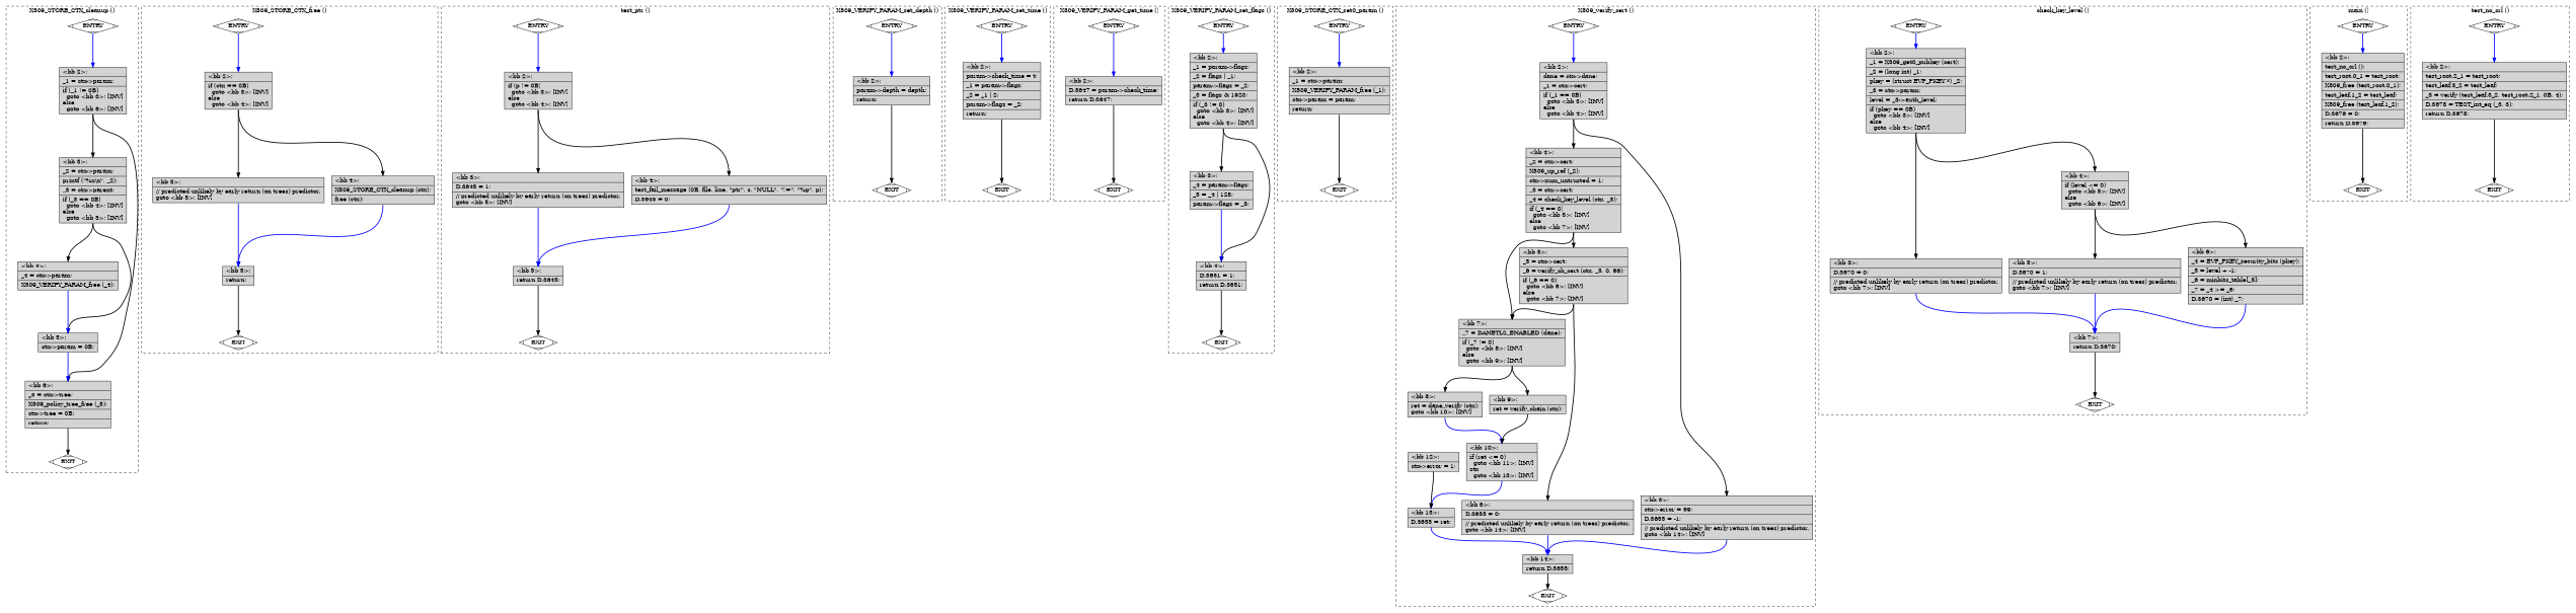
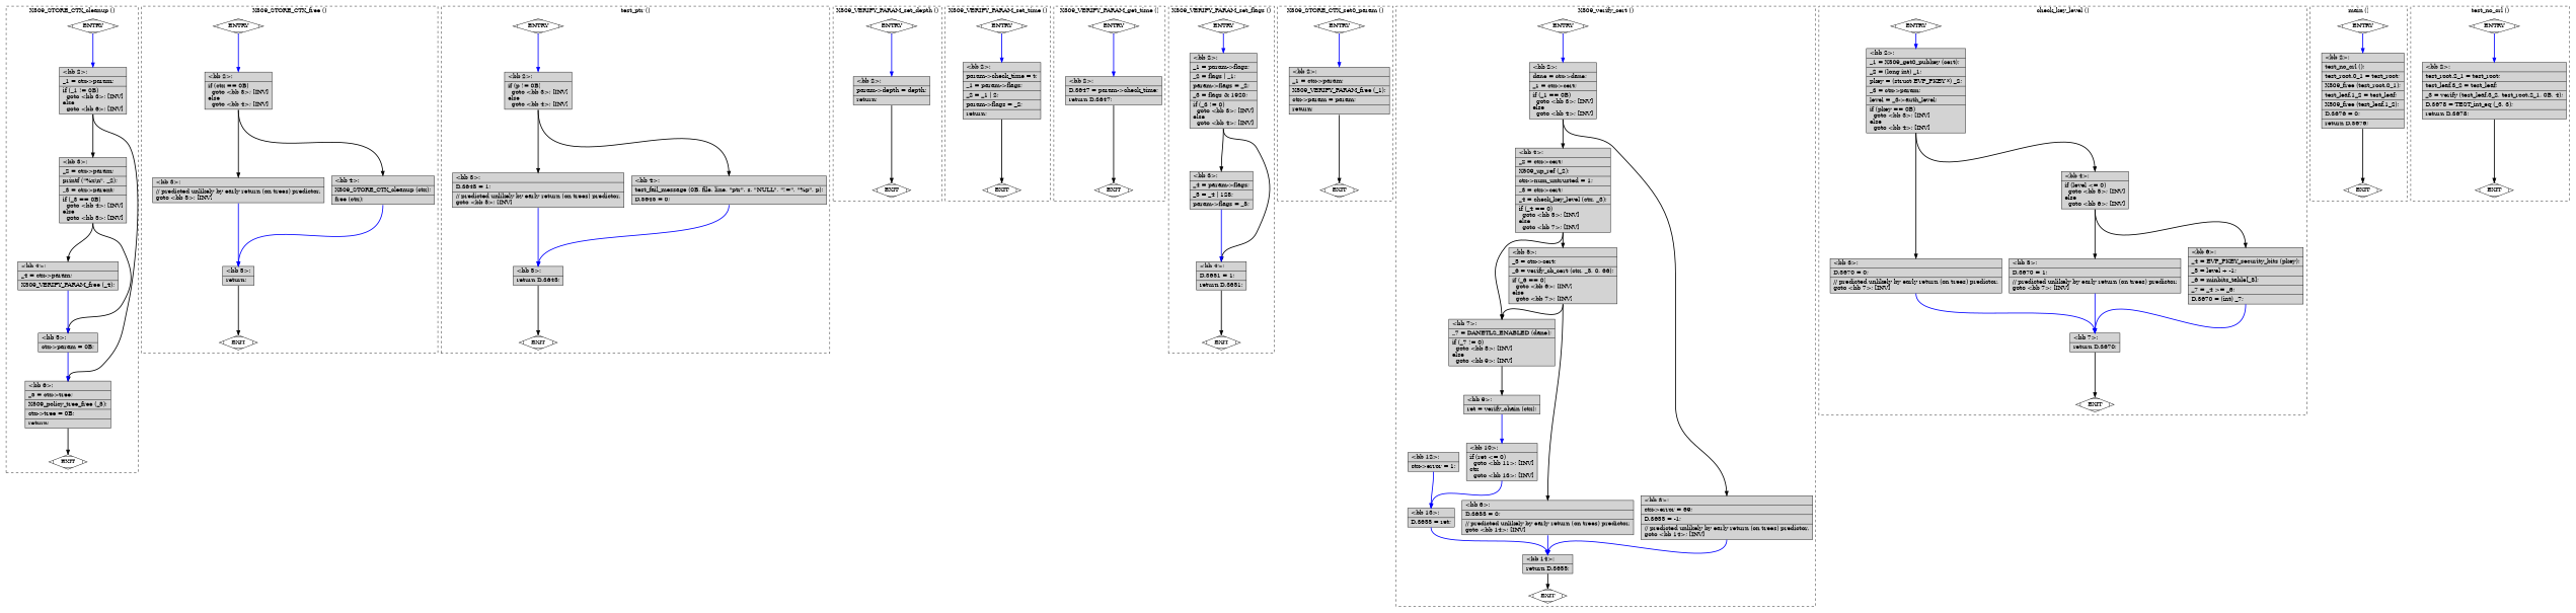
  digraph {
    node [fillcolor=lightgrey shape=record style=filled]
    edge [constraint=true headport=n style="solid,bold" tailport=s color=black weight=10]
    n1 [fillcolor=white label=ENTRY shape=Mdiamond]
    n2 [fillcolor=white label=EXIT shape=Mdiamond]
    n3 [label="{\<bb\ 2\>:\l|_1\ =\ ctx-\>param;\l|if\ (_1\ !=\ 0B)\l\ \ goto\ \<bb\ 3\>;\ [INV]\lelse\l\ \ goto\ \<bb\ 6\>;\ [INV]\l}"]
    n4 [label="{\<bb\ 3\>:\l|_2\ =\ ctx-\>param;\l|printf\ (\"%x\\n\",\ _2);\l|_3\ =\ ctx-\>parent;\l|if\ (_3\ ==\ 0B)\l\ \ goto\ \<bb\ 4\>;\ [INV]\lelse\l\ \ goto\ \<bb\ 5\>;\ [INV]\l}"]
    n5 [label="{\<bb\ 6\>:\l|_5\ =\ ctx-\>tree;\l|X509_policy_tree_free\ (_5);\l|ctx-\>tree\ =\ 0B;\l|return;\l}"]
    n6 [label="{\<bb\ 4\>:\l|_4\ =\ ctx-\>param;\l|X509_VERIFY_PARAM_free\ (_4);\l}"]
    n7 [label="{\<bb\ 5\>:\l|ctx-\>param\ =\ 0B;\l}"]
    n8 [fillcolor=white label=ENTRY shape=Mdiamond]
    n9 [fillcolor=white label=EXIT shape=Mdiamond]
    n10 [label="{\<bb\ 2\>:\l|if\ (ctx\ ==\ 0B)\l\ \ goto\ \<bb\ 3\>;\ [INV]\lelse\l\ \ goto\ \<bb\ 4\>;\ [INV]\l}"]
    n11 [label="{\<bb\ 3\>:\l|//\ predicted\ unlikely\ by\ early\ return\ (on\ trees)\ predictor.\lgoto\ \<bb\ 5\>;\ [INV]\l}"]
    n12 [label="{\<bb\ 4\>:\l|X509_STORE_CTX_cleanup\ (ctx);\l|free\ (ctx);\l}"]
    n13 [label="{\<bb\ 5\>:\l|return;\l}"]
    n14 [fillcolor=white label=ENTRY shape=Mdiamond]
    n15 [fillcolor=white label=EXIT shape=Mdiamond]
    n16 [label="{\<bb\ 2\>:\l|if\ (p\ !=\ 0B)\l\ \ goto\ \<bb\ 3\>;\ [INV]\lelse\l\ \ goto\ \<bb\ 4\>;\ [INV]\l}"]
    n17 [label="{\<bb\ 3\>:\l|D.3645\ =\ 1;\l|//\ predicted\ unlikely\ by\ early\ return\ (on\ trees)\ predictor.\lgoto\ \<bb\ 5\>;\ [INV]\l}"]
    n18 [label="{\<bb\ 4\>:\l|test_fail_message\ (0B,\ file,\ line,\ \"ptr\",\ s,\ \"NULL\",\ \"!=\",\ \"%p\",\ p);\l|D.3645\ =\ 0;\l}"]
    n19 [label="{\<bb\ 5\>:\l|return\ D.3645;\l}"]
    n20 [fillcolor=white label=ENTRY shape=Mdiamond]
    n21 [fillcolor=white label=EXIT shape=Mdiamond]
    n22 [label="{\<bb\ 2\>:\l|param-\>depth\ =\ depth;\l|return;\l}"]
    n23 [fillcolor=white label=ENTRY shape=Mdiamond]
    n24 [fillcolor=white label=EXIT shape=Mdiamond]
    n25 [label="{\<bb\ 2\>:\l|param-\>check_time\ =\ t;\l|_1\ =\ param-\>flags;\l|_2\ =\ _1\ \|\ 2;\l|param-\>flags\ =\ _2;\l|return;\l}"]
    n26 [fillcolor=white label=ENTRY shape=Mdiamond]
    n27 [fillcolor=white label=EXIT shape=Mdiamond]
    n28 [label="{\<bb\ 2\>:\l|D.3647\ =\ param-\>check_time;\l|return\ D.3647;\l}"]
    n29 [fillcolor=white label=ENTRY shape=Mdiamond]
    n30 [fillcolor=white label=EXIT shape=Mdiamond]
    n31 [label="{\<bb\ 2\>:\l|_1\ =\ param-\>flags;\l|_2\ =\ flags\ \|\ _1;\l|param-\>flags\ =\ _2;\l|_3\ =\ flags\ &\ 1920;\l|if\ (_3\ !=\ 0)\l\ \ goto\ \<bb\ 3\>;\ [INV]\lelse\l\ \ goto\ \<bb\ 4\>;\ [INV]\l}"]
    n32 [label="{\<bb\ 3\>:\l|_4\ =\ param-\>flags;\l|_5\ =\ _4\ \|\ 128;\l|param-\>flags\ =\ _5;\l}"]
    n33 [label="{\<bb\ 4\>:\l|D.3651\ =\ 1;\l|return\ D.3651;\l}"]
    n34 [fillcolor=white label=ENTRY shape=Mdiamond]
    n35 [fillcolor=white label=EXIT shape=Mdiamond]
    n36 [label="{\<bb\ 2\>:\l|_1\ =\ ctx-\>param;\l|X509_VERIFY_PARAM_free\ (_1);\l|ctx-\>param\ =\ param;\l|return;\l}"]
    n37 [fillcolor=white label=ENTRY shape=Mdiamond]
    n38 [fillcolor=white label=EXIT shape=Mdiamond]
    n39 [label="{\<bb\ 2\>:\l|dane\ =\ ctx-\>dane;\l|_1\ =\ ctx-\>cert;\l|if\ (_1\ ==\ 0B)\l\ \ goto\ \<bb\ 3\>;\ [INV]\lelse\l\ \ goto\ \<bb\ 4\>;\ [INV]\l}"]
    n40 [label="{\<bb\ 3\>:\l|ctx-\>error\ =\ 69;\l|D.3655\ =\ -1;\l|//\ predicted\ unlikely\ by\ early\ return\ (on\ trees)\ predictor.\lgoto\ \<bb\ 14\>;\ [INV]\l}"]
    n41 [label="{\<bb\ 4\>:\l|_2\ =\ ctx-\>cert;\l|X509_up_ref\ (_2);\l|ctx-\>num_untrusted\ =\ 1;\l|_3\ =\ ctx-\>cert;\l|_4\ =\ check_key_level\ (ctx,\ _3);\l|if\ (_4\ ==\ 0)\l\ \ goto\ \<bb\ 5\>;\ [INV]\lelse\l\ \ goto\ \<bb\ 7\>;\ [INV]\l}"]
    n42 [label="{\<bb\ 14\>:\l|return\ D.3655;\l}"]
    n43 [label="{\<bb\ 5\>:\l|_5\ =\ ctx-\>cert;\l|_6\ =\ verify_cb_cert\ (ctx,\ _5,\ 0,\ 66);\l|if\ (_6\ ==\ 0)\l\ \ goto\ \<bb\ 6\>;\ [INV]\lelse\l\ \ goto\ \<bb\ 7\>;\ [INV]\l}"]
    n44 [label="{\<bb\ 7\>:\l|_7\ =\ DANETLS_ENABLED\ (dane);\l|if\ (_7\ !=\ 0)\l\ \ goto\ \<bb\ 8\>;\ [INV]\lelse\l\ \ goto\ \<bb\ 9\>;\ [INV]\l}"]
    n45 [label="{\<bb\ 6\>:\l|D.3655\ =\ 0;\l|//\ predicted\ unlikely\ by\ early\ return\ (on\ trees)\ predictor.\lgoto\ \<bb\ 14\>;\ [INV]\l}"]
-   n46 [label="{\<bb\ 8\>:\l|ret\ =\ dane_verify\ (ctx);\lgoto\ \<bb\ 10\>;\ [INV]\l}"]
    n47 [label="{\<bb\ 9\>:\l|ret\ =\ verify_chain\ (ctx);\l}"]
    n48 [label="{\<bb\ 10\>:\l|if\ (ret\ \<=\ 0)\l\ \ goto\ \<bb\ 11\>;\ [INV]\lctx\l\ \ goto\ \<bb\ 13\>;\ [INV]\l}"]
    n49 [label="{\<bb\ 13\>:\l|D.3655\ =\ ret;\l}"]
    n50 [label="{\<bb\ 12\>:\l|ctx-\>error\ =\ 1;\l}"]
    n51 [fillcolor=white label=ENTRY shape=Mdiamond]
    n52 [fillcolor=white label=EXIT shape=Mdiamond]
    n53 [label="{\<bb\ 2\>:\l|_1\ =\ X509_get0_pubkey\ (cert);\l|_2\ =\ (long\ int)\ _1;\l|pkey\ =\ (struct\ EVP_PKEY\ *)\ _2;\l|_3\ =\ ctx-\>param;\l|level\ =\ _3-\>auth_level;\l|if\ (pkey\ ==\ 0B)\l\ \ goto\ \<bb\ 3\>;\ [INV]\lelse\l\ \ goto\ \<bb\ 4\>;\ [INV]\l}"]
    n54 [label="{\<bb\ 3\>:\l|D.3670\ =\ 0;\l|//\ predicted\ unlikely\ by\ early\ return\ (on\ trees)\ predictor.\lgoto\ \<bb\ 7\>;\ [INV]\l}"]
    n55 [label="{\<bb\ 4\>:\l|if\ (level\ \<=\ 0)\l\ \ goto\ \<bb\ 5\>;\ [INV]\lelse\l\ \ goto\ \<bb\ 6\>;\ [INV]\l}"]
    n56 [label="{\<bb\ 7\>:\l|return\ D.3670;\l}"]
    n57 [label="{\<bb\ 5\>:\l|D.3670\ =\ 1;\l|//\ predicted\ unlikely\ by\ early\ return\ (on\ trees)\ predictor.\lgoto\ \<bb\ 7\>;\ [INV]\l}"]
    n58 [label="{\<bb\ 6\>:\l|_4\ =\ EVP_PKEY_security_bits\ (pkey);\l|_5\ =\ level\ +\ -1;\l|_6\ =\ minbits_table[_5];\l|_7\ =\ _4\ \>=\ _6;\l|D.3670\ =\ (int)\ _7;\l}"]
    n59 [fillcolor=white label=ENTRY shape=Mdiamond]
    n60 [fillcolor=white label=EXIT shape=Mdiamond]
    n61 [label="{\<bb\ 2\>:\l|test_no_crl\ ();\l|test_root.0_1\ =\ test_root;\l|X509_free\ (test_root.0_1);\l|test_leaf.1_2\ =\ test_leaf;\l|X509_free\ (test_leaf.1_2);\l|D.3676\ =\ 0;\l|return\ D.3676;\l}"]
    n62 [fillcolor=white label=ENTRY shape=Mdiamond]
    n63 [fillcolor=white label=EXIT shape=Mdiamond]
    n64 [label="{\<bb\ 2\>:\l|test_root.2_1\ =\ test_root;\l|test_leaf.3_2\ =\ test_leaf;\l|_3\ =\ verify\ (test_leaf.3_2,\ test_root.2_1,\ 0B,\ 4);\l|D.3678\ =\ TEST_int_eq\ (_3,\ 3);\l|return\ D.3678;\l}"]
    subgraph cluster_1 {
      color=black
      label="X509_STORE_CTX_cleanup ()"
      style=dashed
      n1
      n2
      n3
      n4
      n5
      n6
      n7
    }
    subgraph cluster_2 {
      color=black
      label="X509_STORE_CTX_free ()"
      style=dashed
      n8
      n9
      n10
      n11
      n12
      n13
    }
    subgraph cluster_3 {
      color=black
      label="test_ptr ()"
      style=dashed
      n14
      n15
      n16
      n17
      n18
      n19
    }
    subgraph cluster_4 {
      color=black
      label="X509_VERIFY_PARAM_set_depth ()"
      style=dashed
      n20
      n21
      n22
    }
    subgraph cluster_5 {
      color=black
      label="X509_VERIFY_PARAM_set_time ()"
      style=dashed
      n23
      n24
      n25
    }
    subgraph cluster_6 {
      color=black
      label="X509_VERIFY_PARAM_get_time ()"
      style=dashed
      n26
      n27
      n28
    }
    subgraph cluster_7 {
      color=black
      label="X509_VERIFY_PARAM_set_flags ()"
      style=dashed
      n29
      n30
      n31
      n32
      n33
    }
    subgraph cluster_8 {
      color=black
      label="X509_STORE_CTX_set0_param ()"
      style=dashed
      n34
      n35
      n36
    }
    subgraph cluster_9 {
      color=black
      label="X509_verify_cert ()"
      style=dashed
      n37
      n38
      n39
      n40
      n41
      n42
      n43
      n44
      n45
-     n46
      n47
      n48
      n49
      n50
    }
    subgraph cluster_10 {
      color=black
      label="check_key_level ()"
      style=dashed
      n51
      n52
      n53
      n54
      n55
      n56
      n57
      n58
    }
    subgraph cluster_11 {
      color=black
      label="main ()"
      style=dashed
      n59
      n60
      n61
    }
    subgraph cluster_12 {
      color=black
      label="test_no_crl ()"
      style=dashed
      n62
      n63
      n64
    }
    n1 -> n2 [style=invis color="" weight=""]
    n1 -> n3 [color=blue weight=100]
    n3 -> n4
    n3 -> n5
    n4 -> n6
    n4 -> n7
    n5 -> n2
    n6 -> n7 [color=blue weight=100]
    n7 -> n5 [color=blue weight=100]
    n8 -> n9 [style=invis color="" weight=""]
    n8 -> n10 [color=blue weight=100]
    n10 -> n11
    n10 -> n12
    n11 -> n13 [color=blue weight=100]
    n12 -> n13 [color=blue weight=100]
    n13 -> n9
    n14 -> n15 [style=invis color="" weight=""]
    n14 -> n16 [color=blue weight=100]
    n16 -> n17
    n16 -> n18
    n17 -> n19 [color=blue weight=100]
    n18 -> n19 [color=blue weight=100]
    n19 -> n15
    n20 -> n21 [style=invis color="" weight=""]
    n20 -> n22 [color=blue weight=100]
    n22 -> n21
    n23 -> n24 [style=invis color="" weight=""]
    n23 -> n25 [color=blue weight=100]
    n25 -> n24
    n26 -> n27 [style=invis color="" weight=""]
    n26 -> n28 [color=blue weight=100]
    n28 -> n27
    n29 -> n30 [style=invis color="" weight=""]
    n29 -> n31 [color=blue weight=100]
    n31 -> n32
    n31 -> n33
    n32 -> n33 [color=blue weight=100]
    n33 -> n30
    n34 -> n35 [style=invis color="" weight=""]
    n34 -> n36 [color=blue weight=100]
    n36 -> n35
    n37 -> n38 [style=invis color="" weight=""]
    n37 -> n39 [color=blue weight=100]
    n39 -> n40
    n39 -> n41
    n40 -> n42 [color=blue weight=100]
    n41 -> n43
    n41 -> n44
    n42 -> n38
    n43 -> n44
    n43 -> n45
-   n44 -> n46
    n44 -> n47
    n45 -> n42 [color=blue weight=100]
-   n46 -> n48 [color=blue weight=100]
-   n47 -> n48 [weight=100]
+   n47 -> n48 [color=blue weight=100]
    n48 -> n49 [color=blue]
    n49 -> n42 [color=blue weight=100]
-   n50 -> n49 [weight=100]
+   n50 -> n49 [color=blue weight=100]
    n51 -> n52 [style=invis color="" weight=""]
    n51 -> n53 [color=blue weight=100]
    n53 -> n54
    n53 -> n55
    n54 -> n56 [color=blue weight=100]
    n55 -> n57
    n55 -> n58
    n56 -> n52
    n57 -> n56 [color=blue weight=100]
    n58 -> n56 [color=blue weight=100]
    n59 -> n60 [style=invis color="" weight=""]
    n59 -> n61 [color=blue weight=100]
    n61 -> n60
    n62 -> n63 [style=invis color="" weight=""]
    n62 -> n64 [color=blue weight=100]
    n64 -> n63
  }
